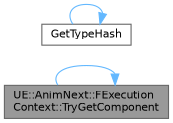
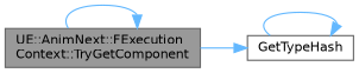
  digraph {
    rankdir=LR
    node [fontname=Helvetica fontsize=10 shape=box style=filled]
    edge [color=steelblue1 fontname=Helvetica fontsize=10 labelfontname=Helvetica labelfontsize=10 style=solid]
    n1 [color=gray40 fillcolor=grey60 fontcolor=black height=0.2 label="UE::AnimNext::FExecution\lContext::TryGetComponent" width=0.4]
    n2 [color=grey40 fillcolor=white height=0.2 label=GetTypeHash width=0.4]
    n1 -> n1
+   n1 -> n2
    n2 -> n2
  }
